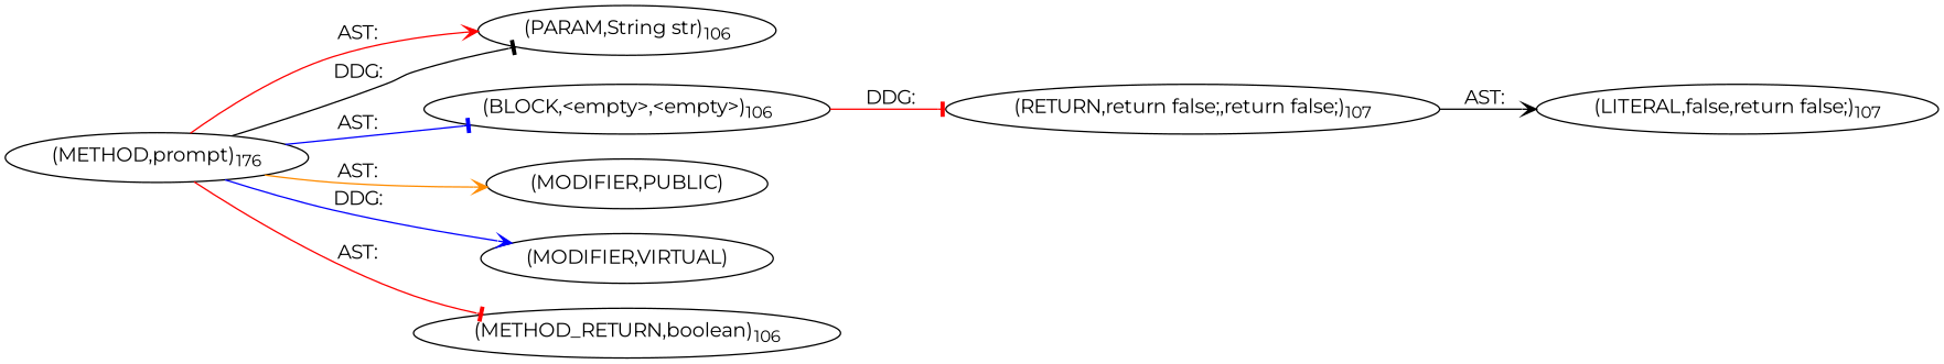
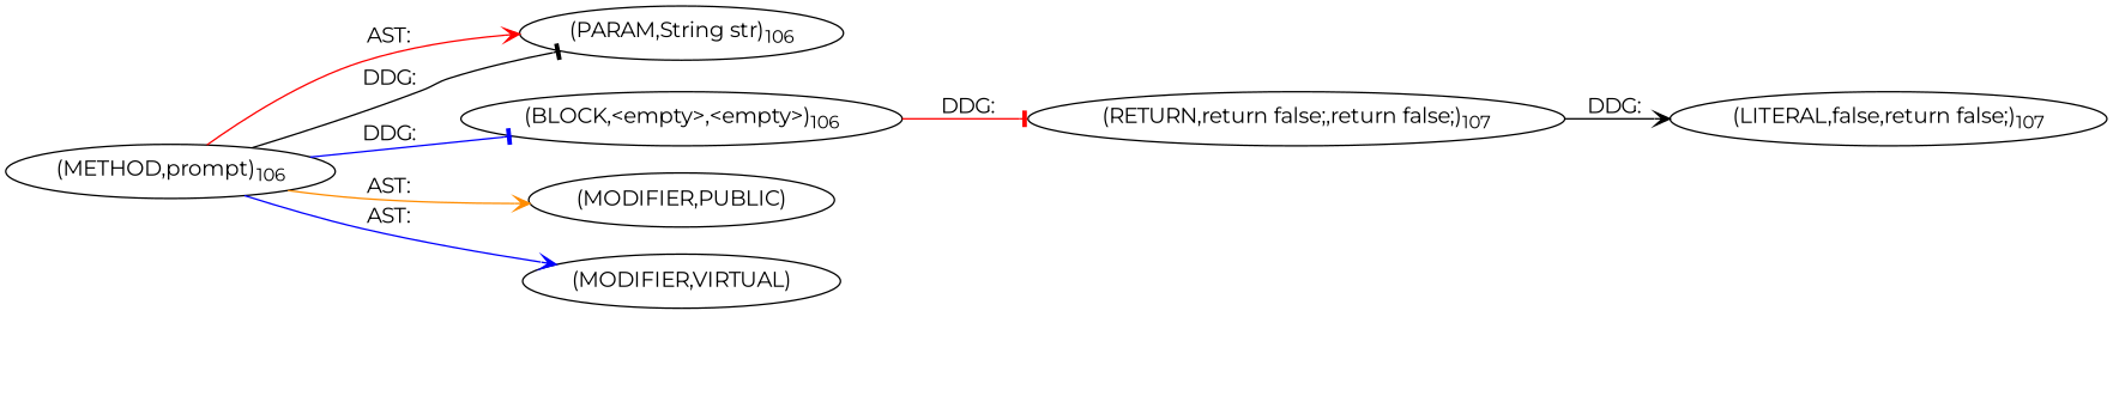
  digraph {
    fontname=Montserrat
    rankdir=LR
    node [fontname=Montserrat]
    edge [arrowhead=vee color=red fontname=Montserrat]
-   n1 [label=<(METHOD,prompt)<SUB>176</SUB>>]
+   n1 [label=<(METHOD,prompt)<SUB>106</SUB>>]
    n2 [label=<(PARAM,String str)<SUB>106</SUB>>]
    n3 [label=<(BLOCK,&lt;empty&gt;,&lt;empty&gt;)<SUB>106</SUB>>]
    n4 [label=<(MODIFIER,PUBLIC)>]
    n5 [label=<(MODIFIER,VIRTUAL)>]
-   n6 [label=<(METHOD_RETURN,boolean)<SUB>106</SUB>>]
    n7 [label=<(RETURN,return false;,return false;)<SUB>107</SUB>>]
    n8 [label=<(LITERAL,false,return false;)<SUB>107</SUB>>]
    n1 -> n2 [label="AST: "]
    n1 -> n2 [arrowhead=tee color=black label="DDG: "]
-   n1 -> n3 [arrowhead=tee color=blue label="AST: "]
+   n1 -> n3 [arrowhead=tee color=blue label="DDG: "]
    n1 -> n4 [color=darkorange label="AST: "]
-   n1 -> n5 [color=blue label="DDG: "]
-   n1 -> n6 [arrowhead=tee label="AST: "]
+   n1 -> n5 [color=blue label="AST: "]
    n3 -> n7 [arrowhead=tee label="DDG: "]
-   n7 -> n8 [color=black label="AST: "]
+   n7 -> n8 [color=black label="DDG: "]
  }
